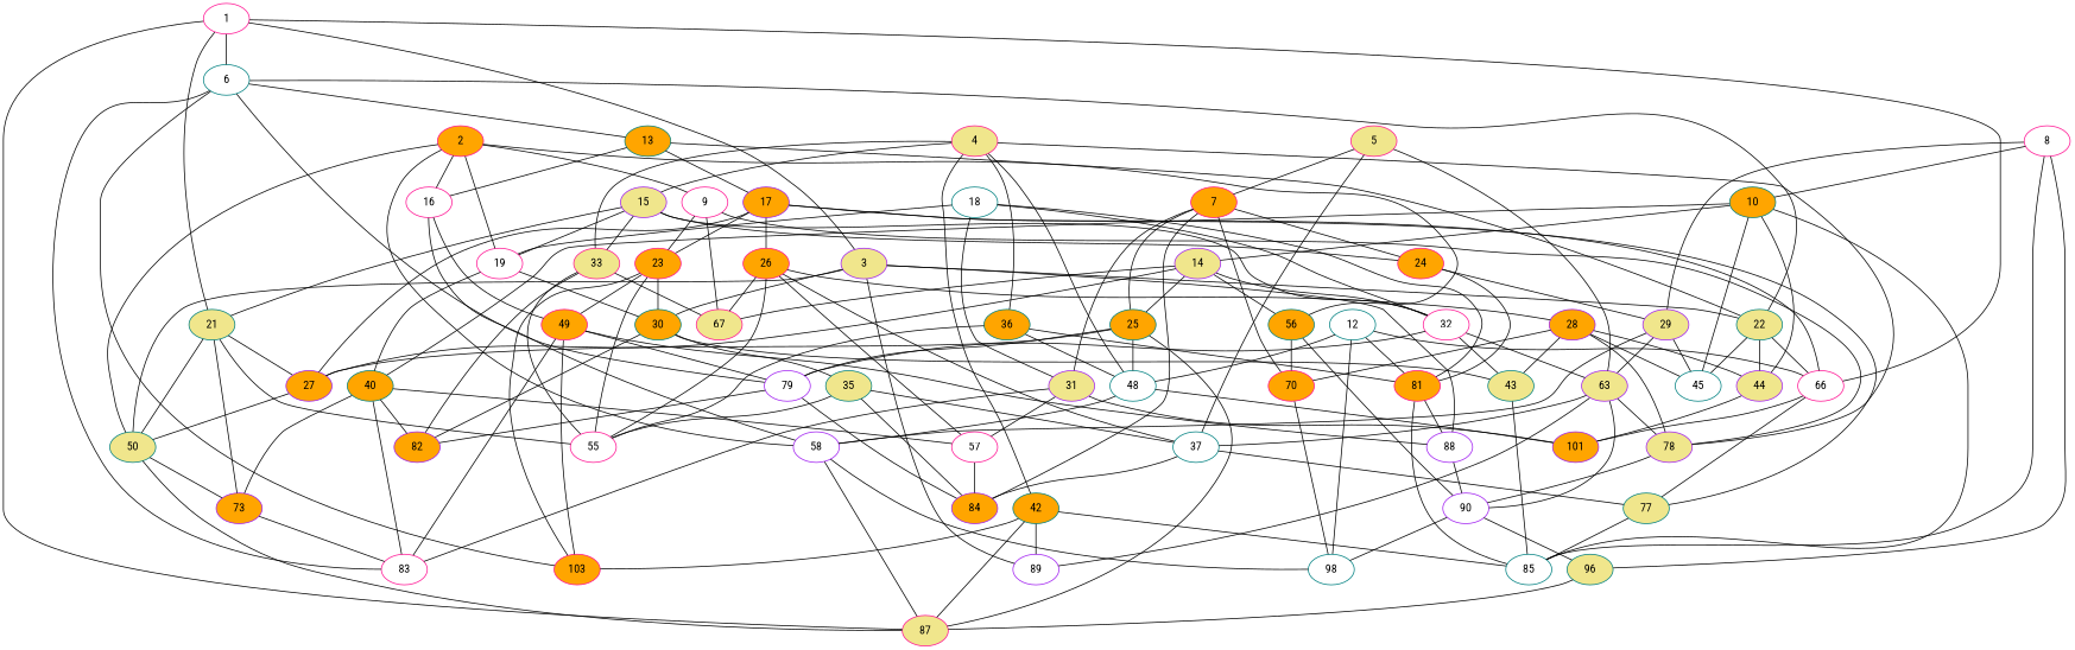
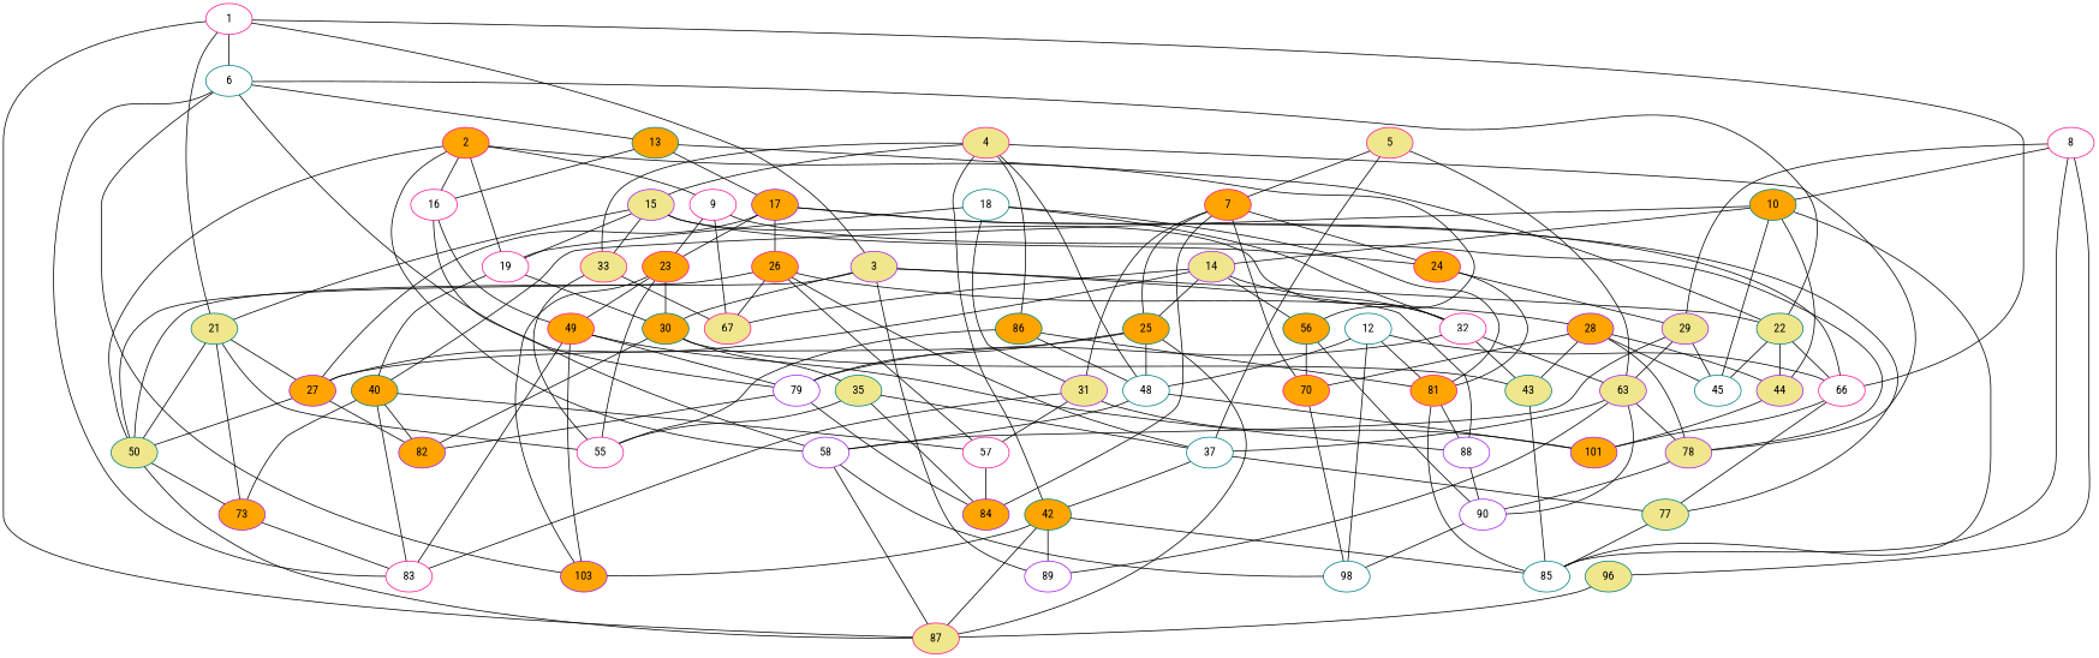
  graph {
    fontname="Roboto Condensed"
    node [color=deeppink fillcolor=orange fontname="Roboto Condensed" style=filled]
    edge [fontname="Roboto Condensed"]
    1 [fillcolor=white super="+74"]
    3 [color=purple fillcolor=khaki super="+34"]
    6 [color=teal fillcolor=white super="+75"]
    21 [color=teal fillcolor=khaki super="+64"]
    66 [fillcolor=white super="+71"]
    n6 [fillcolor=khaki label=87 super="+99"]
    50 [color=teal fillcolor=khaki super="+68"]
    22 [color=teal fillcolor=khaki super="+53"]
    30 [color=teal super="+38"]
    88 [color=purple fillcolor=white]
    89 [color=purple fillcolor=white]
    13 [color=teal]
    79 [color=purple fillcolor=white super="+91"]
    83 [fillcolor=white super="+87"]
-   103
+   103 [color=purple]
    27 [color=purple super="+47"]
    55 [fillcolor=white super="+94"]
    73 [color=purple]
    77 [color=teal fillcolor=khaki]
    101 [color=purple]
    96 [color=teal fillcolor=khaki]
    2 [super="+72"]
    9 [fillcolor=white]
    16 [fillcolor=white]
    19 [fillcolor=white super="+59"]
    56 [color=teal super="+95"]
    58 [color=purple fillcolor=white super="+86"]
    78 [color=purple fillcolor=khaki super="+100"]
    23 [super="+65"]
    67 [fillcolor=khaki]
    49 [super="+52"]
    40 [color=teal super="+54"]
    70
    90 [color=purple fillcolor=white super="+105"]
    98 [color=teal fillcolor=white]
    44 [color=purple fillcolor=khaki]
    45 [color=teal fillcolor=white]
    82 [color=purple]
    43 [color=teal fillcolor=khaki]
    35 [color=teal fillcolor=khaki]
    4 [fillcolor=khaki super="+61"]
    15 [color=purple fillcolor=khaki super="+106"]
    33 [fillcolor=khaki]
-   36 [color=teal]
+   36 [color=teal label=86]
    42 [color=teal super="+104"]
    48 [color=teal fillcolor=white super="+62"]
    24
    32 [fillcolor=white super="+41"]
    81 [super="+102"]
    85 [color=teal fillcolor=white super="+93"]
    7 [super="+80"]
    25 [color=teal super="+76"]
    31 [color=purple fillcolor=khaki super="+109"]
    84 [color=purple]
    5 [fillcolor=khaki]
    37 [color=teal fillcolor=white super="+107"]
    63 [color=purple fillcolor=khaki super="+69"]
    17 [color=purple super="+46"]
    29 [color=purple fillcolor=khaki super="+51"]
    57 [fillcolor=white super="+60"]
    10 [color=teal super="+20"]
    14 [color=purple fillcolor=khaki super="+92"]
    8 [fillcolor=white]
    12 [color=teal fillcolor=white]
    26 [super="+108"]
    28 [color=purple super="+39"]
    18 [color=teal fillcolor=white]
    1 -- 3
    1 -- 6
    1 -- 21
    1 -- 66
    1 -- n6
    3 -- 50
    3 -- 22
    3 -- 30
    3 -- 88
    3 -- 89
    6 -- 22
    6 -- 13
    6 -- 79
    6 -- 83
    6 -- 103
    21 -- 50
    21 -- 27
    21 -- 55
    21 -- 73
    66 -- 77
    66 -- 101
    50 -- n6
    50 -- 73
    22 -- 66
    22 -- 44
    22 -- 45
    30 -- 82
    30 -- 43
    30 -- 35
    88 -- 90
    13 -- 22
    13 -- 16
    13 -- 17
    79 -- 82
    79 -- 84
    27 -- 50
-   33 -- 82
+   27 -- 82
    73 -- 83
    77 -- 85
    96 -- n6
    2 -- 50
    2 -- 9
    2 -- 16
    2 -- 19
    2 -- 56
    2 -- 58
    9 -- 78
    9 -- 23
    9 -- 67
    16 -- 58
    16 -- 49
    19 -- 30
    19 -- 40
    56 -- 70
    56 -- 90
    58 -- n6
    58 -- 98
    78 -- 90
    23 -- 30
    23 -- 103
    23 -- 55
    23 -- 49
    49 -- 88
    49 -- 79
    49 -- 83
    49 -- 103
    40 -- 83
    40 -- 73
    40 -- 82
    40 -- 57
    70 -- 98
-   90 -- 96
    90 -- 98
    44 -- 101
    43 -- 85
    35 -- 55
    35 -- 84
    35 -- 37
    4 -- 78
    4 -- 15
    4 -- 33
    4 -- 36
    4 -- 42
    4 -- 48
    15 -- 21
    15 -- 19
    15 -- 33
    15 -- 24
    15 -- 32
    33 -- 55
    33 -- 67
    36 -- 55
    36 -- 48
    36 -- 81
    42 -- n6
    42 -- 89
    42 -- 103
    42 -- 85
    48 -- 101
    48 -- 58
    24 -- 81
    24 -- 29
    32 -- 79
    32 -- 43
    32 -- 63
    81 -- 88
    81 -- 85
    7 -- 70
    7 -- 24
    7 -- 25
    7 -- 31
    7 -- 84
    25 -- n6
    25 -- 79
    25 -- 27
    25 -- 48
    31 -- 83 [weight=2]
    31 -- 101
    31 -- 57
    5 -- 7
    5 -- 37
    5 -- 63
    37 -- 77
-   37 -- 84
+   37 -- 42
    63 -- 89
    63 -- 78
    63 -- 90
    63 -- 37
    17 -- 66
    17 -- 27
    17 -- 77
    17 -- 23
    17 -- 26
    29 -- 58
    29 -- 45
    29 -- 63
    57 -- 84
    10 -- 40
    10 -- 44
    10 -- 45
    10 -- 85
    10 -- 14
    14 -- 27
    14 -- 56
    14 -- 67
    14 -- 32
    14 -- 25
    8 -- 96
    8 -- 85
    8 -- 29
    8 -- 10
    12 -- 66
    12 -- 98
    12 -- 48
    12 -- 81
-   26 -- 55
+   26 -- 50
    26 -- 67
    26 -- 37
    26 -- 57
    26 -- 28
    28 -- 78
    28 -- 70
    28 -- 44
    28 -- 45
    28 -- 43
    18 -- 19
    18 -- 32
    18 -- 81
    18 -- 31
  }
